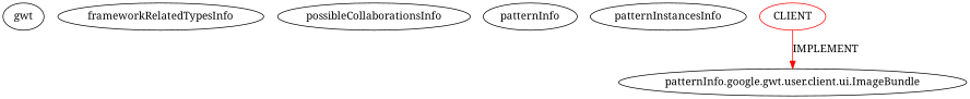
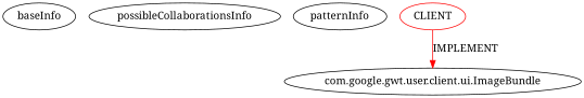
  digraph {
    fontname="Noto Serif"
    node [fontname="Noto Serif"]
-   baseInfo [category=pattern graphId=2041 isAnonymous=false possibleRelation=false label=gwt]
-   frameworkRelatedTypesInfo [0="com.google.gwt.user.client.ui.ImageBundle"]
+   baseInfo [category=pattern graphId=2041 isAnonymous=false possibleRelation=false]
    possibleCollaborationsInfo
    patternInfo [frequency=2.0 patternRootClient=0]
-   patternInstancesInfo [0="laaglu-gwt-incubator-slider~/laaglu-gwt-incubator-slider/gwt-incubator-slider-master/src/main/java/com/google/gwt/widgetideas/client/HSliderBar.java~HSliderBarImages~3449" 1="laaglu-gwt-incubator-slider~/laaglu-gwt-incubator-slider/gwt-incubator-slider-master/src/main/java/com/google/gwt/widgetideas/client/VSliderBar.java~VSliderBarImages~3447"]
-   n6 [isFrameworkType=false label="patternInfo.google.gwt.user.client.ui.ImageBundle" vertexType=FRAMEWORK_INTERFACE_TYPE]
+   n6 [isFrameworkType=false label="com.google.gwt.user.client.ui.ImageBundle" vertexType=FRAMEWORK_INTERFACE_TYPE]
    n7 [color=red isFrameworkType=false label=CLIENT vertexType=ROOT_CLIENT_CLASS_DECLARATION]
    n7 -> n6 [color=red label=IMPLEMENT fontname="Noto Serif"]
  }
